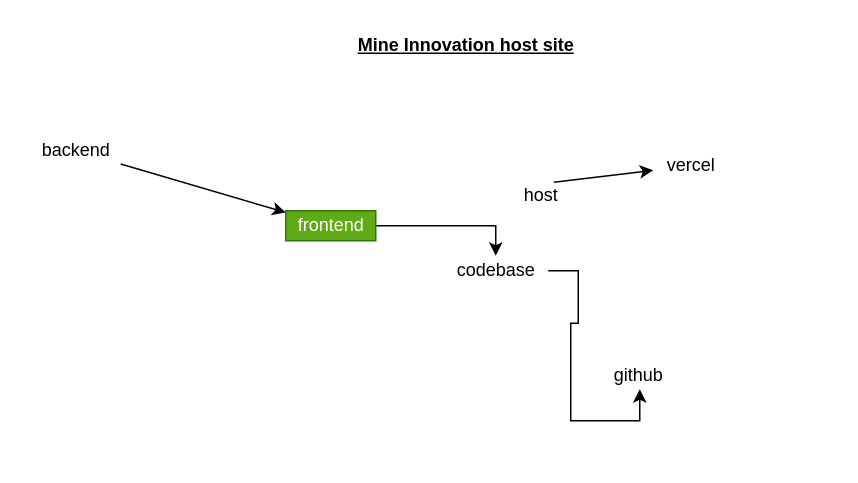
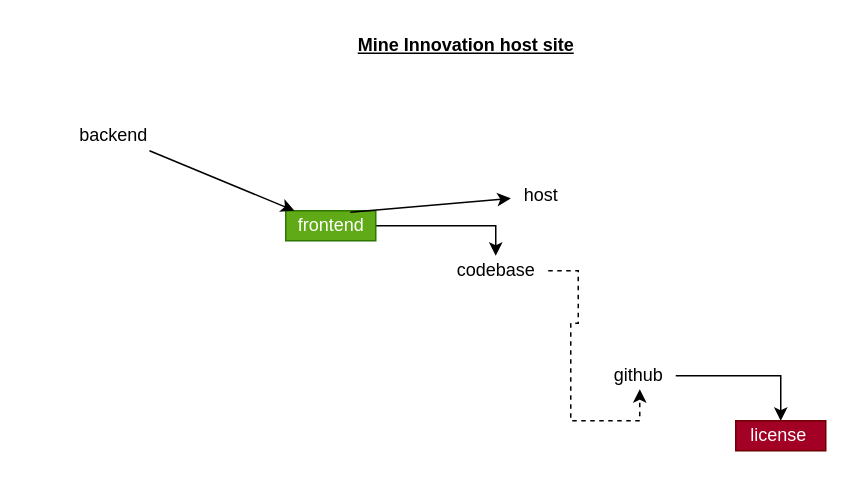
  <mxCell id="0" />
  <mxCell id="1" parent="0" />
  <mxCell id="2" value="&lt;b&gt;&lt;u&gt;Mine Innovation host site&lt;/u&gt;&lt;/b&gt;" style="text;html=1;align=center;verticalAlign=middle;resizable=0;points=[];autosize=1;" vertex="1" parent="1"><mxGeometry x="230" y="20" width="160" height="20" as="geometry" /></mxCell>
- <mxCell id="3" value="backend" style="text;html=1;align=center;verticalAlign=middle;resizable=0;points=[];autosize=1;" vertex="1" parent="1"><mxGeometry x="20" y="90" width="60" height="20" as="geometry" /></mxCell>
+ <mxCell id="3" value="backend" style="text;html=1;align=center;verticalAlign=middle;resizable=0;points=[];autosize=1;" vertex="1" parent="1"><mxGeometry x="45" y="80" width="60" height="20" as="geometry" /></mxCell>
  <mxCell id="4" style="edgeStyle=orthogonalEdgeStyle;rounded=0;orthogonalLoop=1;jettySize=auto;html=1;" edge="1" parent="1" source="5" target="8"><mxGeometry relative="1" as="geometry" /></mxCell>
  <mxCell id="5" value="frontend" style="text;html=1;align=center;verticalAlign=middle;resizable=0;points=[];autosize=1;fillColor=#60a917;strokeColor=#2D7600;fontColor=#ffffff;" vertex="1" parent="1"><mxGeometry x="190" y="140" width="60" height="20" as="geometry" /></mxCell>
- <mxCell id="6" value="vercel" style="text;html=1;align=center;verticalAlign=middle;resizable=0;points=[];autosize=1;" vertex="1" parent="1"><mxGeometry x="435" y="100" width="50" height="20" as="geometry" /></mxCell>
- <mxCell id="7" style="edgeStyle=orthogonalEdgeStyle;rounded=0;orthogonalLoop=1;jettySize=auto;html=1;entryX=0.52;entryY=0.95;entryDx=0;entryDy=0;entryPerimeter=0;" edge="1" parent="1" source="8" target="10"><mxGeometry relative="1" as="geometry" /></mxCell>
+ <mxCell id="7" style="edgeStyle=orthogonalEdgeStyle;rounded=0;orthogonalLoop=1;jettySize=auto;html=1;entryX=0.52;entryY=0.95;entryDx=0;entryDy=0;entryPerimeter=0;dashed=1;" edge="1" parent="1" source="8" target="10"><mxGeometry relative="1" as="geometry" /></mxCell>
  <mxCell id="8" value="codebase" style="text;html=1;align=center;verticalAlign=middle;resizable=0;points=[];autosize=1;" vertex="1" parent="1"><mxGeometry x="295" y="170" width="70" height="20" as="geometry" /></mxCell>
+ <mxCell id="9" style="edgeStyle=orthogonalEdgeStyle;rounded=0;orthogonalLoop=1;jettySize=auto;html=1;" edge="1" parent="1" source="10" target="11"><mxGeometry relative="1" as="geometry" /></mxCell>
  <mxCell id="10" value="github" style="text;html=1;align=center;verticalAlign=middle;resizable=0;points=[];autosize=1;" vertex="1" parent="1"><mxGeometry x="400" y="240" width="50" height="20" as="geometry" /></mxCell>
- <mxCell id="12" value="" style="endArrow=classic;html=1;exitX=0.717;exitY=0.05;exitDx=0;exitDy=0;exitPerimeter=0;" edge="1" parent="1" source="13" target="6"><mxGeometry width="50" height="50" relative="1" as="geometry"><mxPoint x="280" y="240" as="sourcePoint" /><mxPoint x="330" y="190" as="targetPoint" /></mxGeometry></mxCell>
+ <mxCell id="11" value="license&amp;nbsp;" style="text;html=1;align=center;verticalAlign=middle;resizable=0;points=[];autosize=1;fillColor=#a20025;strokeColor=#6F0000;fontColor=#ffffff;" vertex="1" parent="1"><mxGeometry x="490" y="280" width="60" height="20" as="geometry" /></mxCell>
  <mxCell id="13" value="host" style="text;html=1;align=center;verticalAlign=middle;resizable=0;points=[];autosize=1;" vertex="1" parent="1"><mxGeometry x="340" y="120" width="40" height="20" as="geometry" /></mxCell>
+ <mxCell id="14" value="" style="endArrow=classic;html=1;exitX=0.717;exitY=0.05;exitDx=0;exitDy=0;exitPerimeter=0;" edge="1" parent="1" source="5" target="13"><mxGeometry width="50" height="50" relative="1" as="geometry"><mxPoint x="233.02" y="161" as="sourcePoint" /><mxPoint x="435" y="115.617" as="targetPoint" /></mxGeometry></mxCell>
  <mxCell id="15" value="" style="endArrow=classic;html=1;" edge="1" parent="1" source="3" target="5"><mxGeometry width="50" height="50" relative="1" as="geometry"><mxPoint x="280" y="240" as="sourcePoint" /><mxPoint x="330" y="190" as="targetPoint" /></mxGeometry></mxCell>
